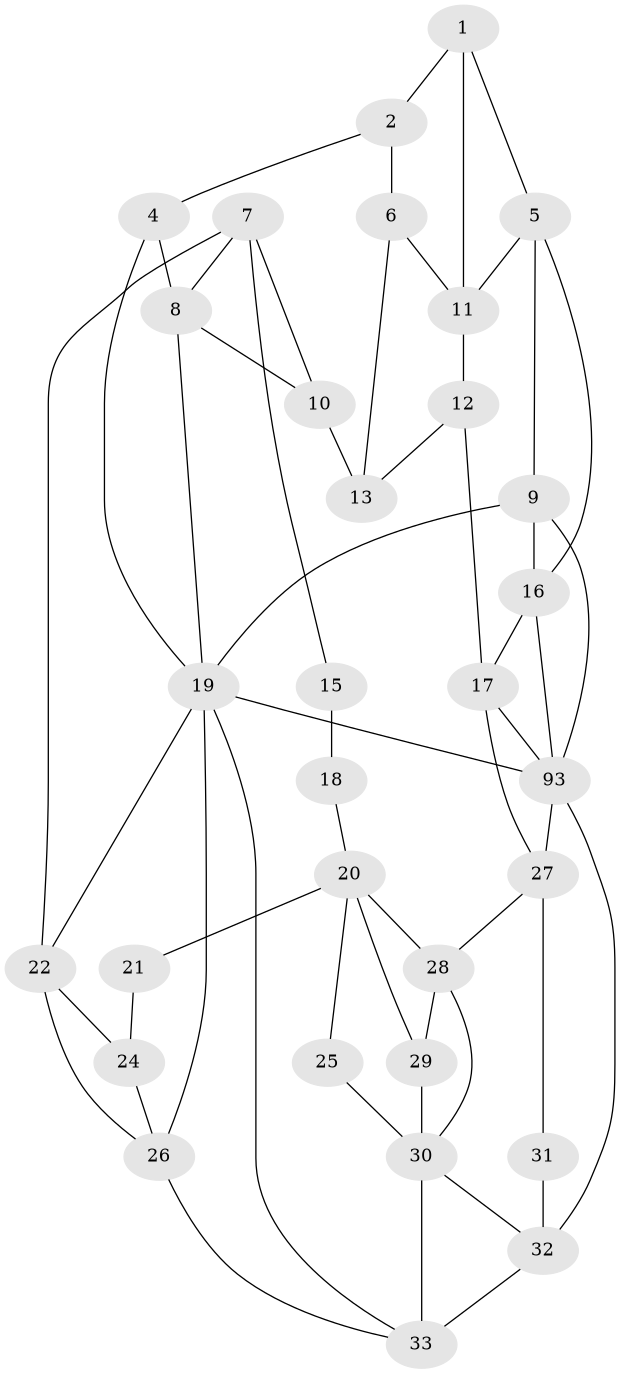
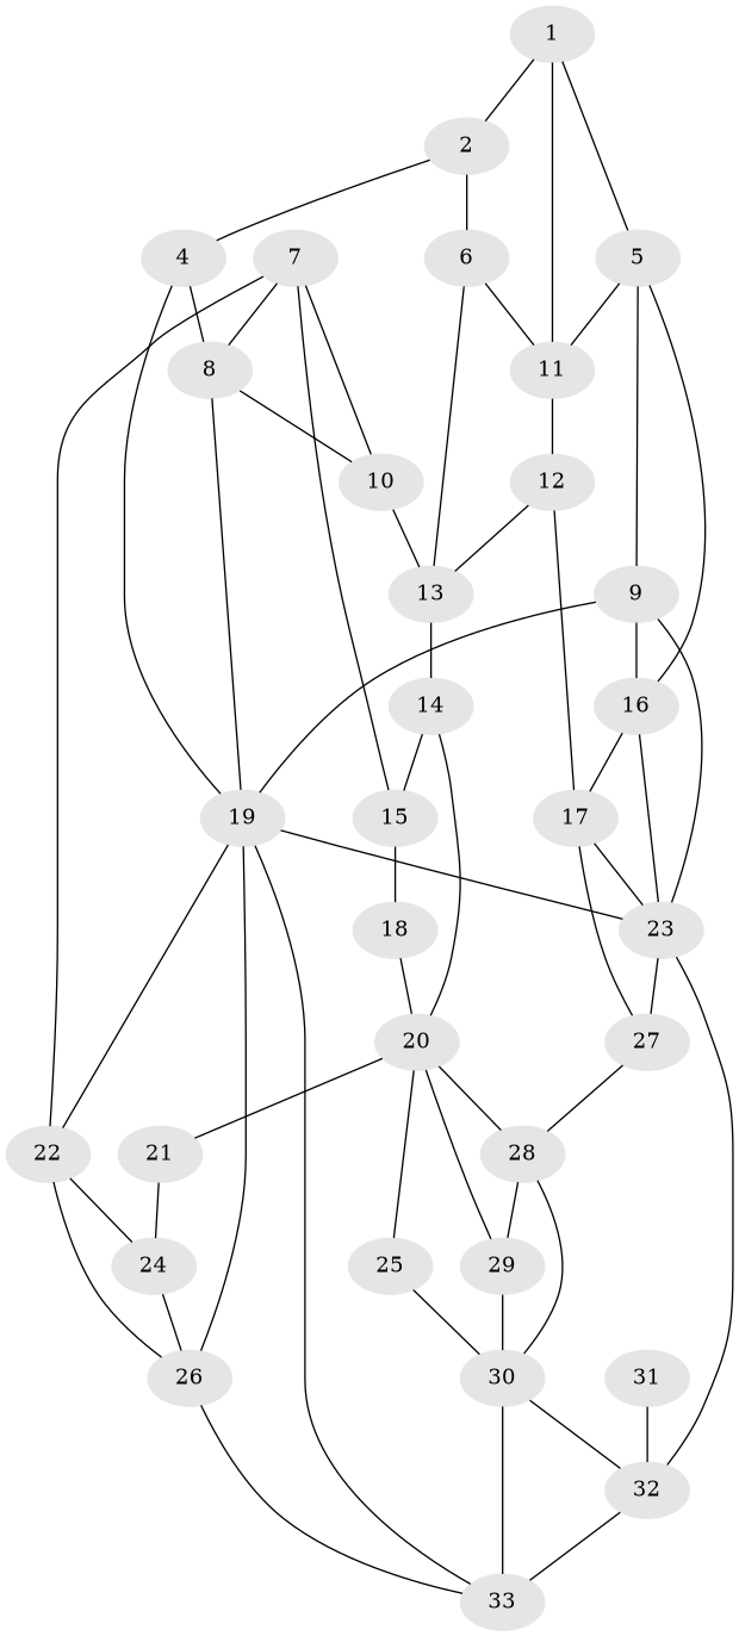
  graph {
    node [color=gray90 style=filled]
    edge [weight=1.0]
    1
    2
    5
    11
    4
    6
    9
    16
    12
    8
    19
    13
    10
    22
-   23 [label=93]
+   23
    26
    33
    17
+   14
    7
    15
    18
    24
    27
    32
    20
    21
    25
    28
    29
    31
    30
    1 -- 2
    1 -- 5
    1 -- 11
    2 -- 4
    2 -- 6
    5 -- 11
    5 -- 9 [weight=2.0]
    5 -- 16
    11 -- 12
    4 -- 8
    4 -- 19
    6 -- 11
    6 -- 13
    9 -- 16
    9 -- 19
    9 -- 23
    16 -- 23
    16 -- 17 [weight=2.0]
    12 -- 13
    12 -- 17
    8 -- 19
    8 -- 10
    19 -- 22
    19 -- 23
    19 -- 26
    19 -- 33
+   13 -- 14 [weight=2.0]
    10 -- 13
    22 -- 26
    22 -- 24 [weight=3.0]
    23 -- 27 [weight=2.0]
    23 -- 32
    26 -- 33
    17 -- 23
    17 -- 27
+   14 -- 15 [weight=2.0]
+   14 -- 20
    7 -- 8
    7 -- 10
    7 -- 22
    7 -- 15
    15 -- 18 [weight=2.0]
    18 -- 20
    24 -- 26
    27 -- 28
-   27 -- 31 [weight=2.0]
    32 -- 33
    20 -- 21
    20 -- 25
    20 -- 28
    20 -- 29
    21 -- 24 [weight=2.0]
    25 -- 30
    28 -- 29 [weight=3.0]
    28 -- 30
    29 -- 30
    31 -- 32 [weight=2.0]
    30 -- 33 [weight=2.0]
    30 -- 32
  }
